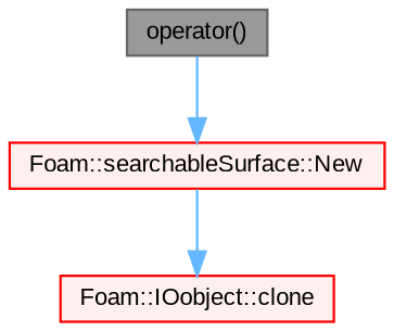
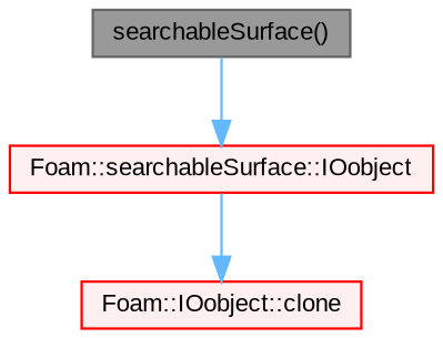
  digraph {
    fontname="Liberation Sans"
    rankdir=TB
    node [color=red fillcolor="#FFF0F0" fontname="Liberation Sans" fontsize=10 shape=box style=filled]
    edge [color=steelblue1 fontname="Liberation Sans" fontsize=10 labelfontname=Helvetica labelfontsize=10 style=solid]
-   n1 [color=gray40 fillcolor=grey60 fontcolor=black height=0.2 label="operator()" width=0.4]
-   n2 [height=0.2 label="Foam::searchableSurface::New" width=0.4]
+   n1 [color=gray40 fillcolor=grey60 fontcolor=black height=0.2 label="searchableSurface()" width=0.4]
+   n2 [height=0.2 label="Foam::searchableSurface::IOobject" width=0.4]
    n3 [height=0.2 label="Foam::IOobject::clone" width=0.4]
    n1 -> n2
    n2 -> n3
  }
